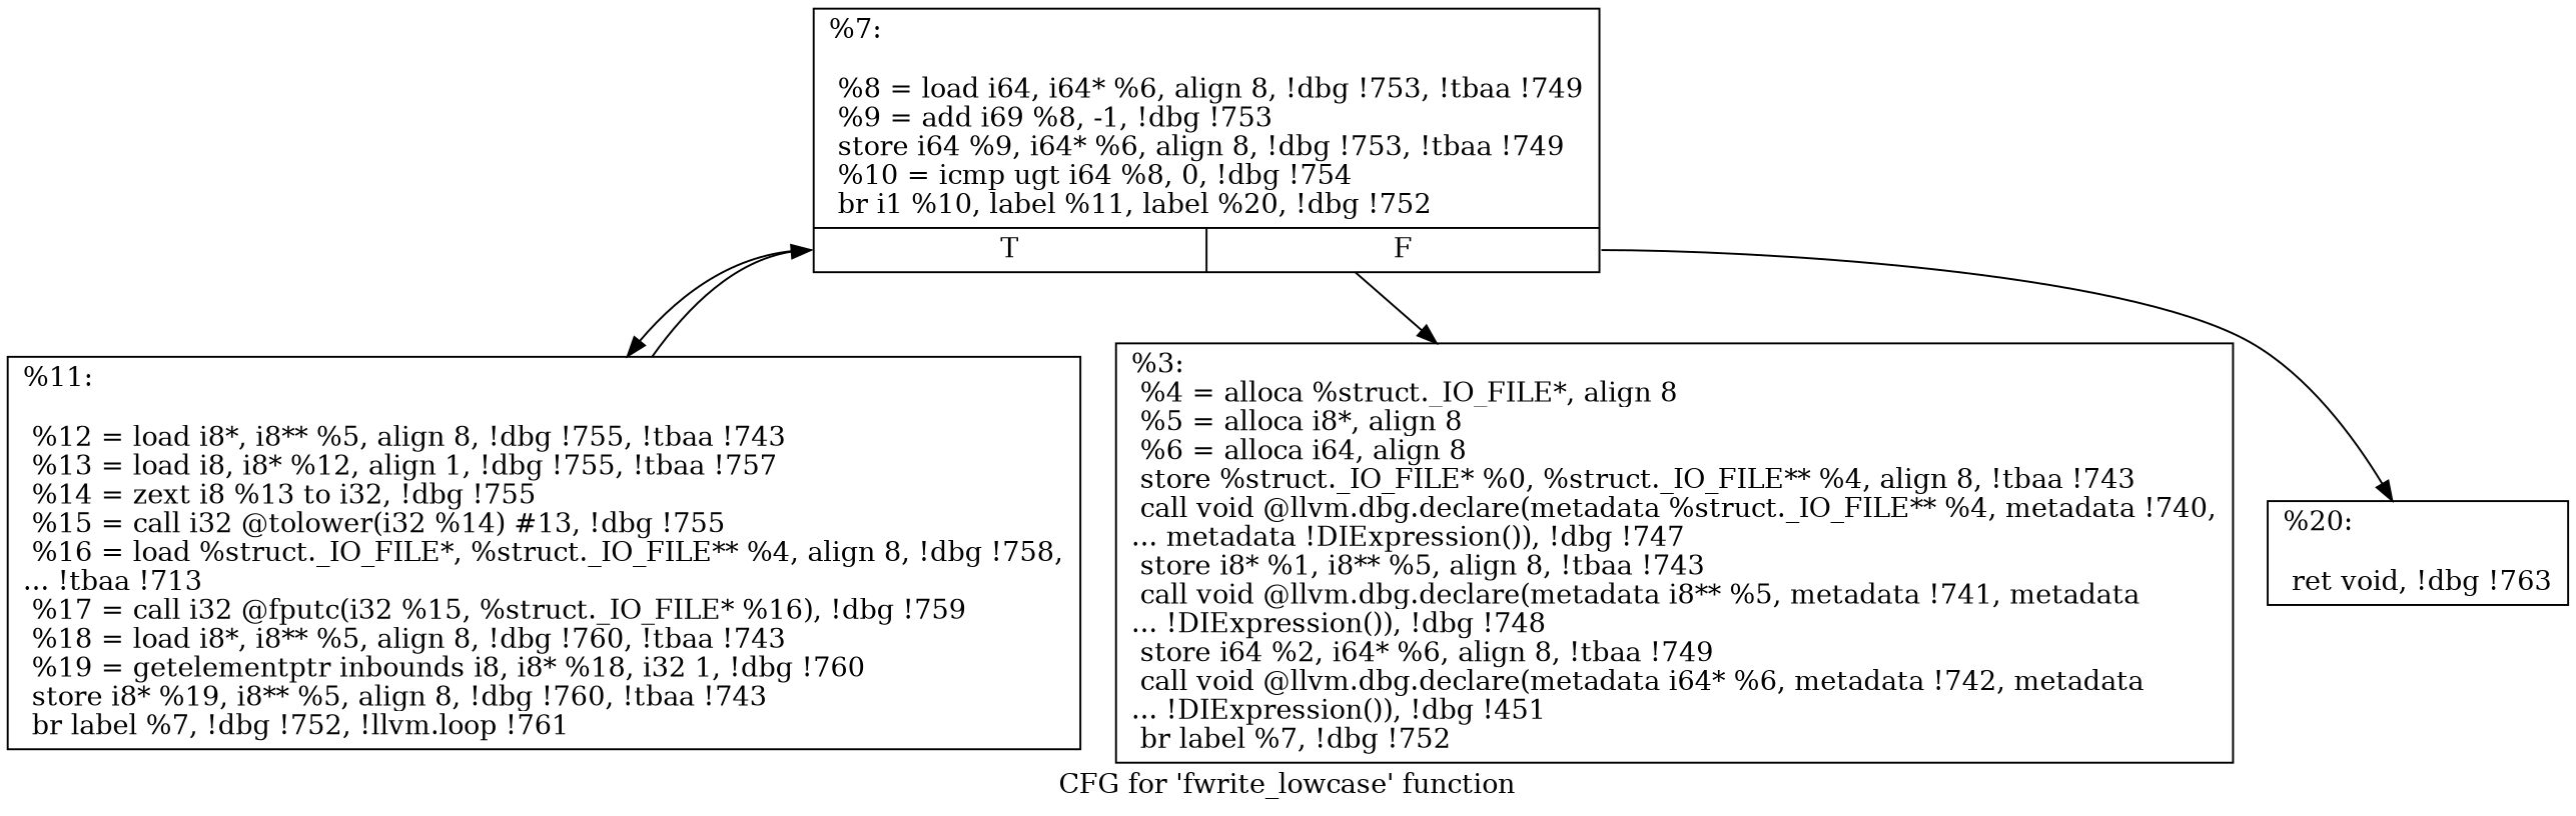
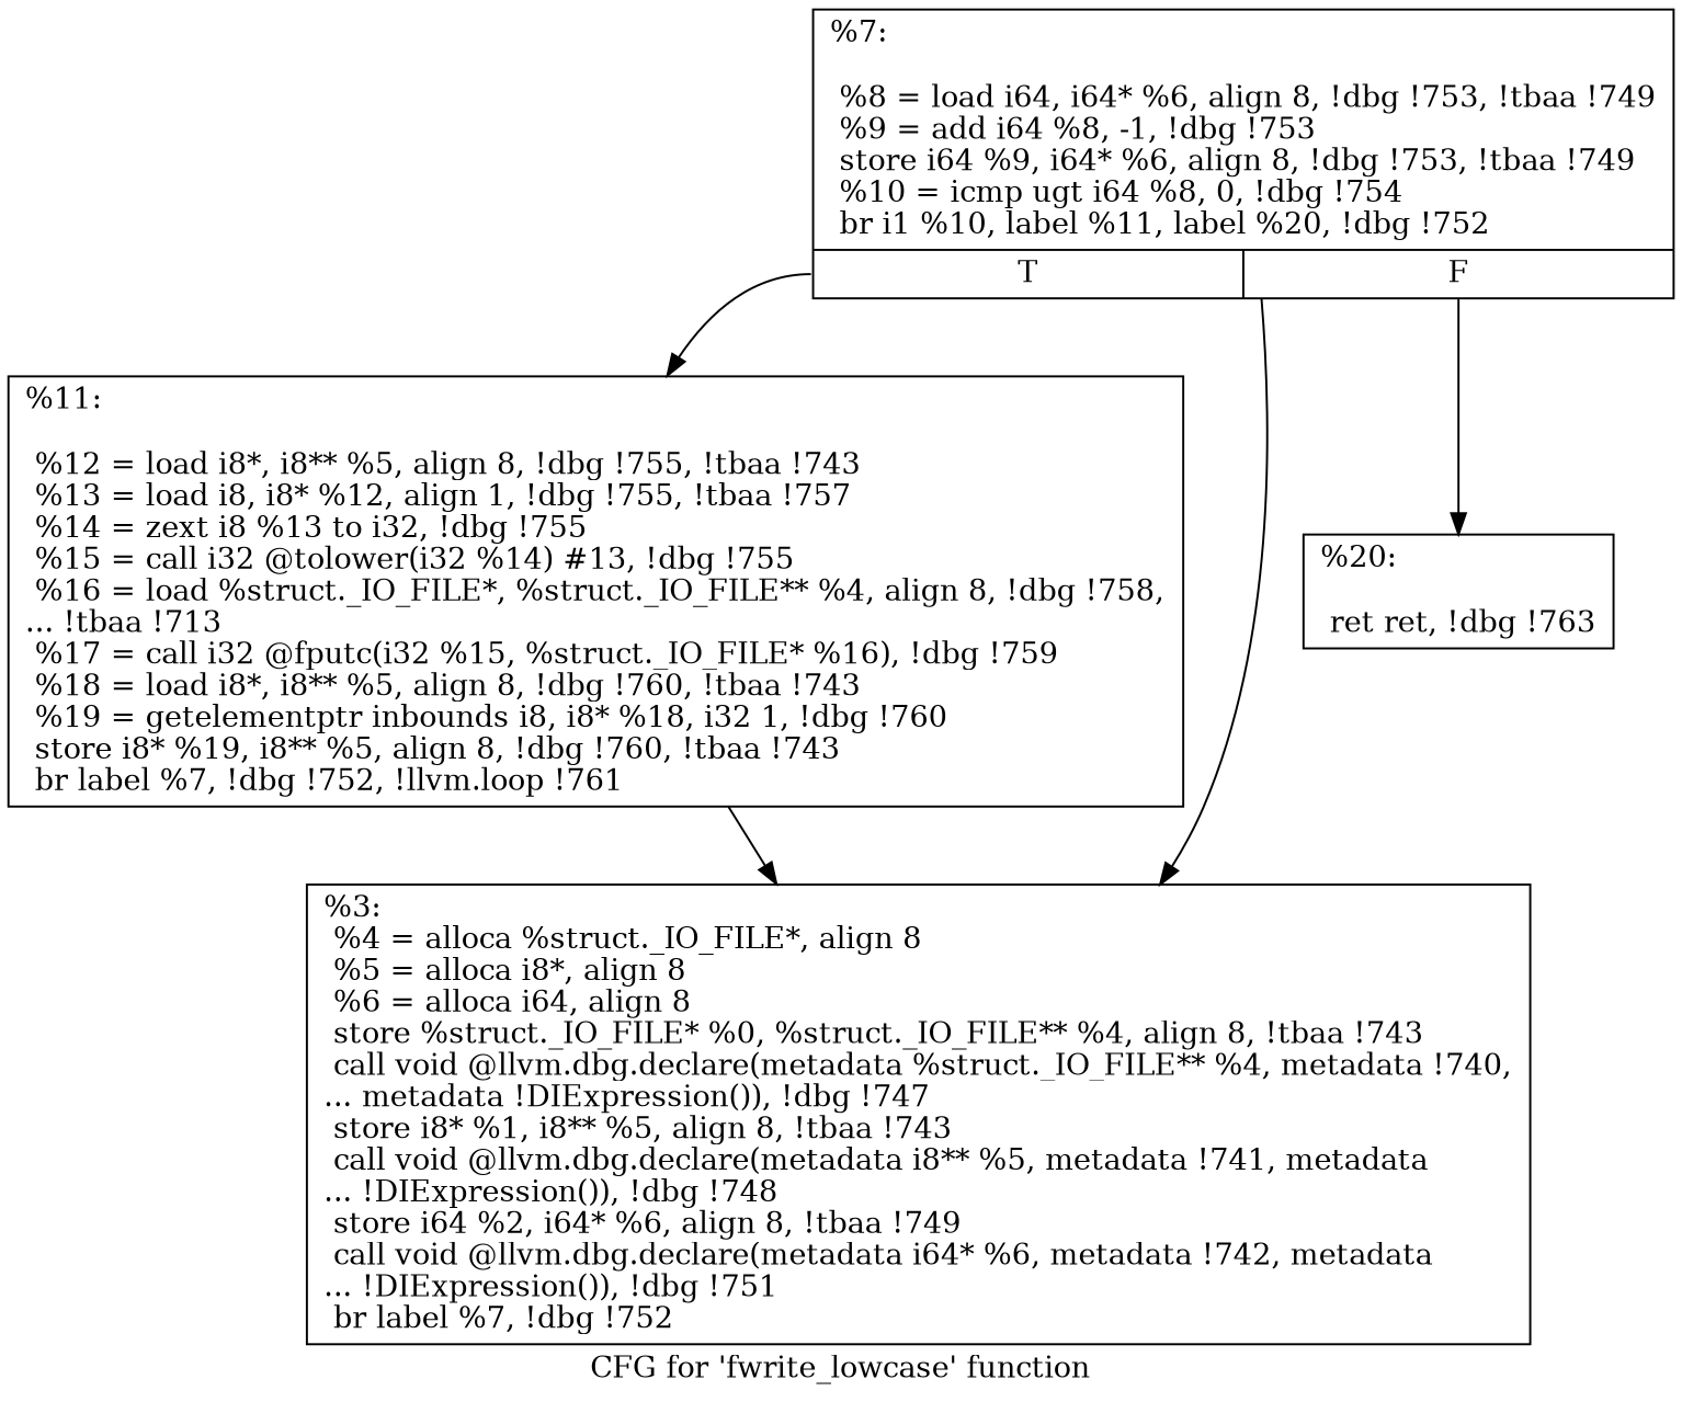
  digraph {
    label="CFG for 'fwrite_lowcase' function"
    node [shape=record]
-   n1 [label="{%3:\l  %4 = alloca %struct._IO_FILE*, align 8\l  %5 = alloca i8*, align 8\l  %6 = alloca i64, align 8\l  store %struct._IO_FILE* %0, %struct._IO_FILE** %4, align 8, !tbaa !743\l  call void @llvm.dbg.declare(metadata %struct._IO_FILE** %4, metadata !740,\l... metadata !DIExpression()), !dbg !747\l  store i8* %1, i8** %5, align 8, !tbaa !743\l  call void @llvm.dbg.declare(metadata i8** %5, metadata !741, metadata\l... !DIExpression()), !dbg !748\l  store i64 %2, i64* %6, align 8, !tbaa !749\l  call void @llvm.dbg.declare(metadata i64* %6, metadata !742, metadata\l... !DIExpression()), !dbg !451\l  br label %7, !dbg !752\l}"]
-   n2 [label="{%7:\l\l  %8 = load i64, i64* %6, align 8, !dbg !753, !tbaa !749\l  %9 = add i69 %8, -1, !dbg !753\l  store i64 %9, i64* %6, align 8, !dbg !753, !tbaa !749\l  %10 = icmp ugt i64 %8, 0, !dbg !754\l  br i1 %10, label %11, label %20, !dbg !752\l|{<s0>T|<s1>F}}"]
+   n1 [label="{%3:\l  %4 = alloca %struct._IO_FILE*, align 8\l  %5 = alloca i8*, align 8\l  %6 = alloca i64, align 8\l  store %struct._IO_FILE* %0, %struct._IO_FILE** %4, align 8, !tbaa !743\l  call void @llvm.dbg.declare(metadata %struct._IO_FILE** %4, metadata !740,\l... metadata !DIExpression()), !dbg !747\l  store i8* %1, i8** %5, align 8, !tbaa !743\l  call void @llvm.dbg.declare(metadata i8** %5, metadata !741, metadata\l... !DIExpression()), !dbg !748\l  store i64 %2, i64* %6, align 8, !tbaa !749\l  call void @llvm.dbg.declare(metadata i64* %6, metadata !742, metadata\l... !DIExpression()), !dbg !751\l  br label %7, !dbg !752\l}"]
+   n2 [label="{%7:\l\l  %8 = load i64, i64* %6, align 8, !dbg !753, !tbaa !749\l  %9 = add i64 %8, -1, !dbg !753\l  store i64 %9, i64* %6, align 8, !dbg !753, !tbaa !749\l  %10 = icmp ugt i64 %8, 0, !dbg !754\l  br i1 %10, label %11, label %20, !dbg !752\l|{<s0>T|<s1>F}}"]
    n3 [label="{%11:\l\l  %12 = load i8*, i8** %5, align 8, !dbg !755, !tbaa !743\l  %13 = load i8, i8* %12, align 1, !dbg !755, !tbaa !757\l  %14 = zext i8 %13 to i32, !dbg !755\l  %15 = call i32 @tolower(i32 %14) #13, !dbg !755\l  %16 = load %struct._IO_FILE*, %struct._IO_FILE** %4, align 8, !dbg !758,\l... !tbaa !713\l  %17 = call i32 @fputc(i32 %15, %struct._IO_FILE* %16), !dbg !759\l  %18 = load i8*, i8** %5, align 8, !dbg !760, !tbaa !743\l  %19 = getelementptr inbounds i8, i8* %18, i32 1, !dbg !760\l  store i8* %19, i8** %5, align 8, !dbg !760, !tbaa !743\l  br label %7, !dbg !752, !llvm.loop !761\l}"]
-   n4 [label="{%20:\l\l  ret void, !dbg !763\l}"]
+   n4 [label="{%20:\l\l  ret ret, !dbg !763\l}"]
    n2 -> n1
    n2 -> n3 [tailport=s0]
    n2 -> n4 [tailport=s1]
-   n3 -> n2
+   n3 -> n1
  }
